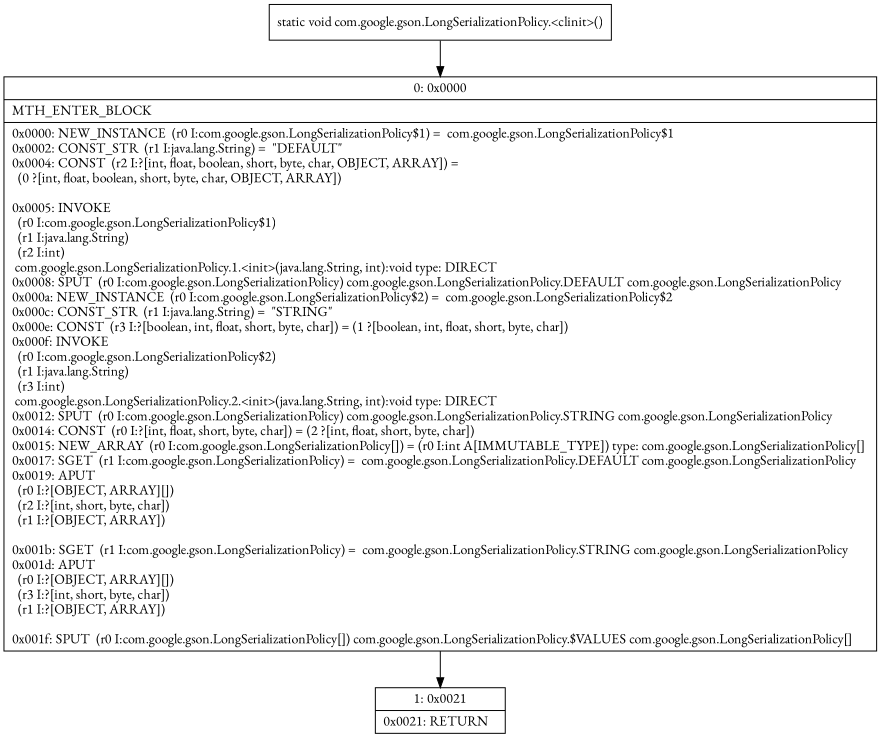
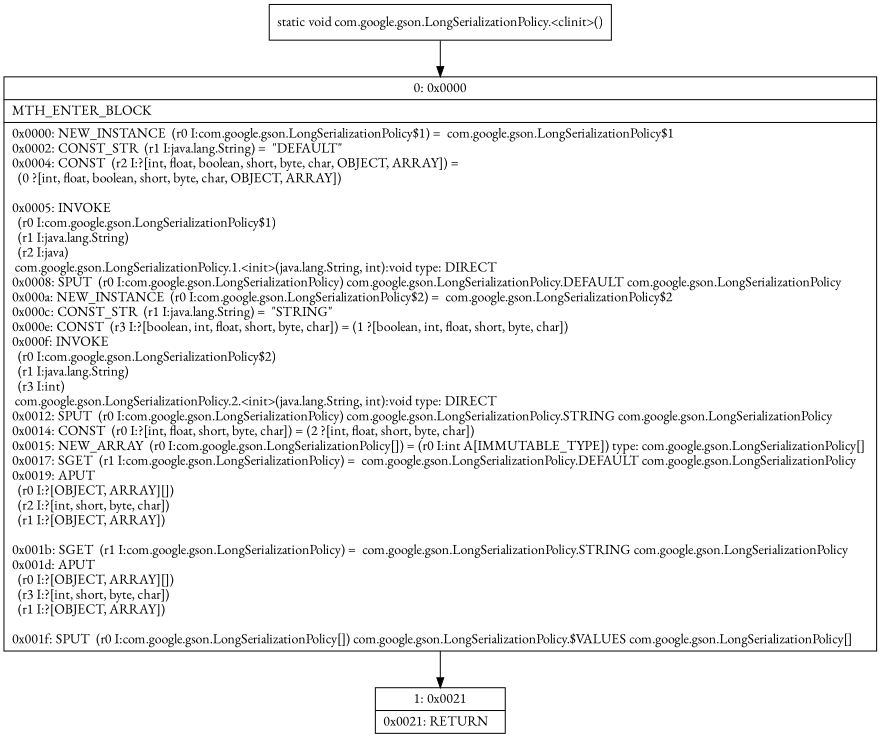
  digraph {
    fontname="EB Garamond"
    node [shape=record fontname="EB Garamond"]
    edge [fontname="EB Garamond"]
-   n1 [label="{0\:\ 0x0000|MTH_ENTER_BLOCK\l|0x0000: NEW_INSTANCE  (r0 I:com.google.gson.LongSerializationPolicy$1) =  com.google.gson.LongSerializationPolicy$1 \l0x0002: CONST_STR  (r1 I:java.lang.String) =  \"DEFAULT\" \l0x0004: CONST  (r2 I:?[int, float, boolean, short, byte, char, OBJECT, ARRAY]) = \l  (0 ?[int, float, boolean, short, byte, char, OBJECT, ARRAY])\l \l0x0005: INVOKE  \l  (r0 I:com.google.gson.LongSerializationPolicy$1)\l  (r1 I:java.lang.String)\l  (r2 I:int)\l com.google.gson.LongSerializationPolicy.1.\<init\>(java.lang.String, int):void type: DIRECT \l0x0008: SPUT  (r0 I:com.google.gson.LongSerializationPolicy) com.google.gson.LongSerializationPolicy.DEFAULT com.google.gson.LongSerializationPolicy \l0x000a: NEW_INSTANCE  (r0 I:com.google.gson.LongSerializationPolicy$2) =  com.google.gson.LongSerializationPolicy$2 \l0x000c: CONST_STR  (r1 I:java.lang.String) =  \"STRING\" \l0x000e: CONST  (r3 I:?[boolean, int, float, short, byte, char]) = (1 ?[boolean, int, float, short, byte, char]) \l0x000f: INVOKE  \l  (r0 I:com.google.gson.LongSerializationPolicy$2)\l  (r1 I:java.lang.String)\l  (r3 I:int)\l com.google.gson.LongSerializationPolicy.2.\<init\>(java.lang.String, int):void type: DIRECT \l0x0012: SPUT  (r0 I:com.google.gson.LongSerializationPolicy) com.google.gson.LongSerializationPolicy.STRING com.google.gson.LongSerializationPolicy \l0x0014: CONST  (r0 I:?[int, float, short, byte, char]) = (2 ?[int, float, short, byte, char]) \l0x0015: NEW_ARRAY  (r0 I:com.google.gson.LongSerializationPolicy[]) = (r0 I:int A[IMMUTABLE_TYPE]) type: com.google.gson.LongSerializationPolicy[] \l0x0017: SGET  (r1 I:com.google.gson.LongSerializationPolicy) =  com.google.gson.LongSerializationPolicy.DEFAULT com.google.gson.LongSerializationPolicy \l0x0019: APUT  \l  (r0 I:?[OBJECT, ARRAY][])\l  (r2 I:?[int, short, byte, char])\l  (r1 I:?[OBJECT, ARRAY])\l \l0x001b: SGET  (r1 I:com.google.gson.LongSerializationPolicy) =  com.google.gson.LongSerializationPolicy.STRING com.google.gson.LongSerializationPolicy \l0x001d: APUT  \l  (r0 I:?[OBJECT, ARRAY][])\l  (r3 I:?[int, short, byte, char])\l  (r1 I:?[OBJECT, ARRAY])\l \l0x001f: SPUT  (r0 I:com.google.gson.LongSerializationPolicy[]) com.google.gson.LongSerializationPolicy.$VALUES com.google.gson.LongSerializationPolicy[] \l}"]
+   n1 [label="{0\:\ 0x0000|MTH_ENTER_BLOCK\l|0x0000: NEW_INSTANCE  (r0 I:com.google.gson.LongSerializationPolicy$1) =  com.google.gson.LongSerializationPolicy$1 \l0x0002: CONST_STR  (r1 I:java.lang.String) =  \"DEFAULT\" \l0x0004: CONST  (r2 I:?[int, float, boolean, short, byte, char, OBJECT, ARRAY]) = \l  (0 ?[int, float, boolean, short, byte, char, OBJECT, ARRAY])\l \l0x0005: INVOKE  \l  (r0 I:com.google.gson.LongSerializationPolicy$1)\l  (r1 I:java.lang.String)\l  (r2 I:java)\l com.google.gson.LongSerializationPolicy.1.\<init\>(java.lang.String, int):void type: DIRECT \l0x0008: SPUT  (r0 I:com.google.gson.LongSerializationPolicy) com.google.gson.LongSerializationPolicy.DEFAULT com.google.gson.LongSerializationPolicy \l0x000a: NEW_INSTANCE  (r0 I:com.google.gson.LongSerializationPolicy$2) =  com.google.gson.LongSerializationPolicy$2 \l0x000c: CONST_STR  (r1 I:java.lang.String) =  \"STRING\" \l0x000e: CONST  (r3 I:?[boolean, int, float, short, byte, char]) = (1 ?[boolean, int, float, short, byte, char]) \l0x000f: INVOKE  \l  (r0 I:com.google.gson.LongSerializationPolicy$2)\l  (r1 I:java.lang.String)\l  (r3 I:int)\l com.google.gson.LongSerializationPolicy.2.\<init\>(java.lang.String, int):void type: DIRECT \l0x0012: SPUT  (r0 I:com.google.gson.LongSerializationPolicy) com.google.gson.LongSerializationPolicy.STRING com.google.gson.LongSerializationPolicy \l0x0014: CONST  (r0 I:?[int, float, short, byte, char]) = (2 ?[int, float, short, byte, char]) \l0x0015: NEW_ARRAY  (r0 I:com.google.gson.LongSerializationPolicy[]) = (r0 I:int A[IMMUTABLE_TYPE]) type: com.google.gson.LongSerializationPolicy[] \l0x0017: SGET  (r1 I:com.google.gson.LongSerializationPolicy) =  com.google.gson.LongSerializationPolicy.DEFAULT com.google.gson.LongSerializationPolicy \l0x0019: APUT  \l  (r0 I:?[OBJECT, ARRAY][])\l  (r2 I:?[int, short, byte, char])\l  (r1 I:?[OBJECT, ARRAY])\l \l0x001b: SGET  (r1 I:com.google.gson.LongSerializationPolicy) =  com.google.gson.LongSerializationPolicy.STRING com.google.gson.LongSerializationPolicy \l0x001d: APUT  \l  (r0 I:?[OBJECT, ARRAY][])\l  (r3 I:?[int, short, byte, char])\l  (r1 I:?[OBJECT, ARRAY])\l \l0x001f: SPUT  (r0 I:com.google.gson.LongSerializationPolicy[]) com.google.gson.LongSerializationPolicy.$VALUES com.google.gson.LongSerializationPolicy[] \l}"]
    n2 [label="{1\:\ 0x0021|0x0021: RETURN   \l}"]
    n3 [label="{static void com.google.gson.LongSerializationPolicy.\<clinit\>() }"]
    n1 -> n2
    n3 -> n1
  }
